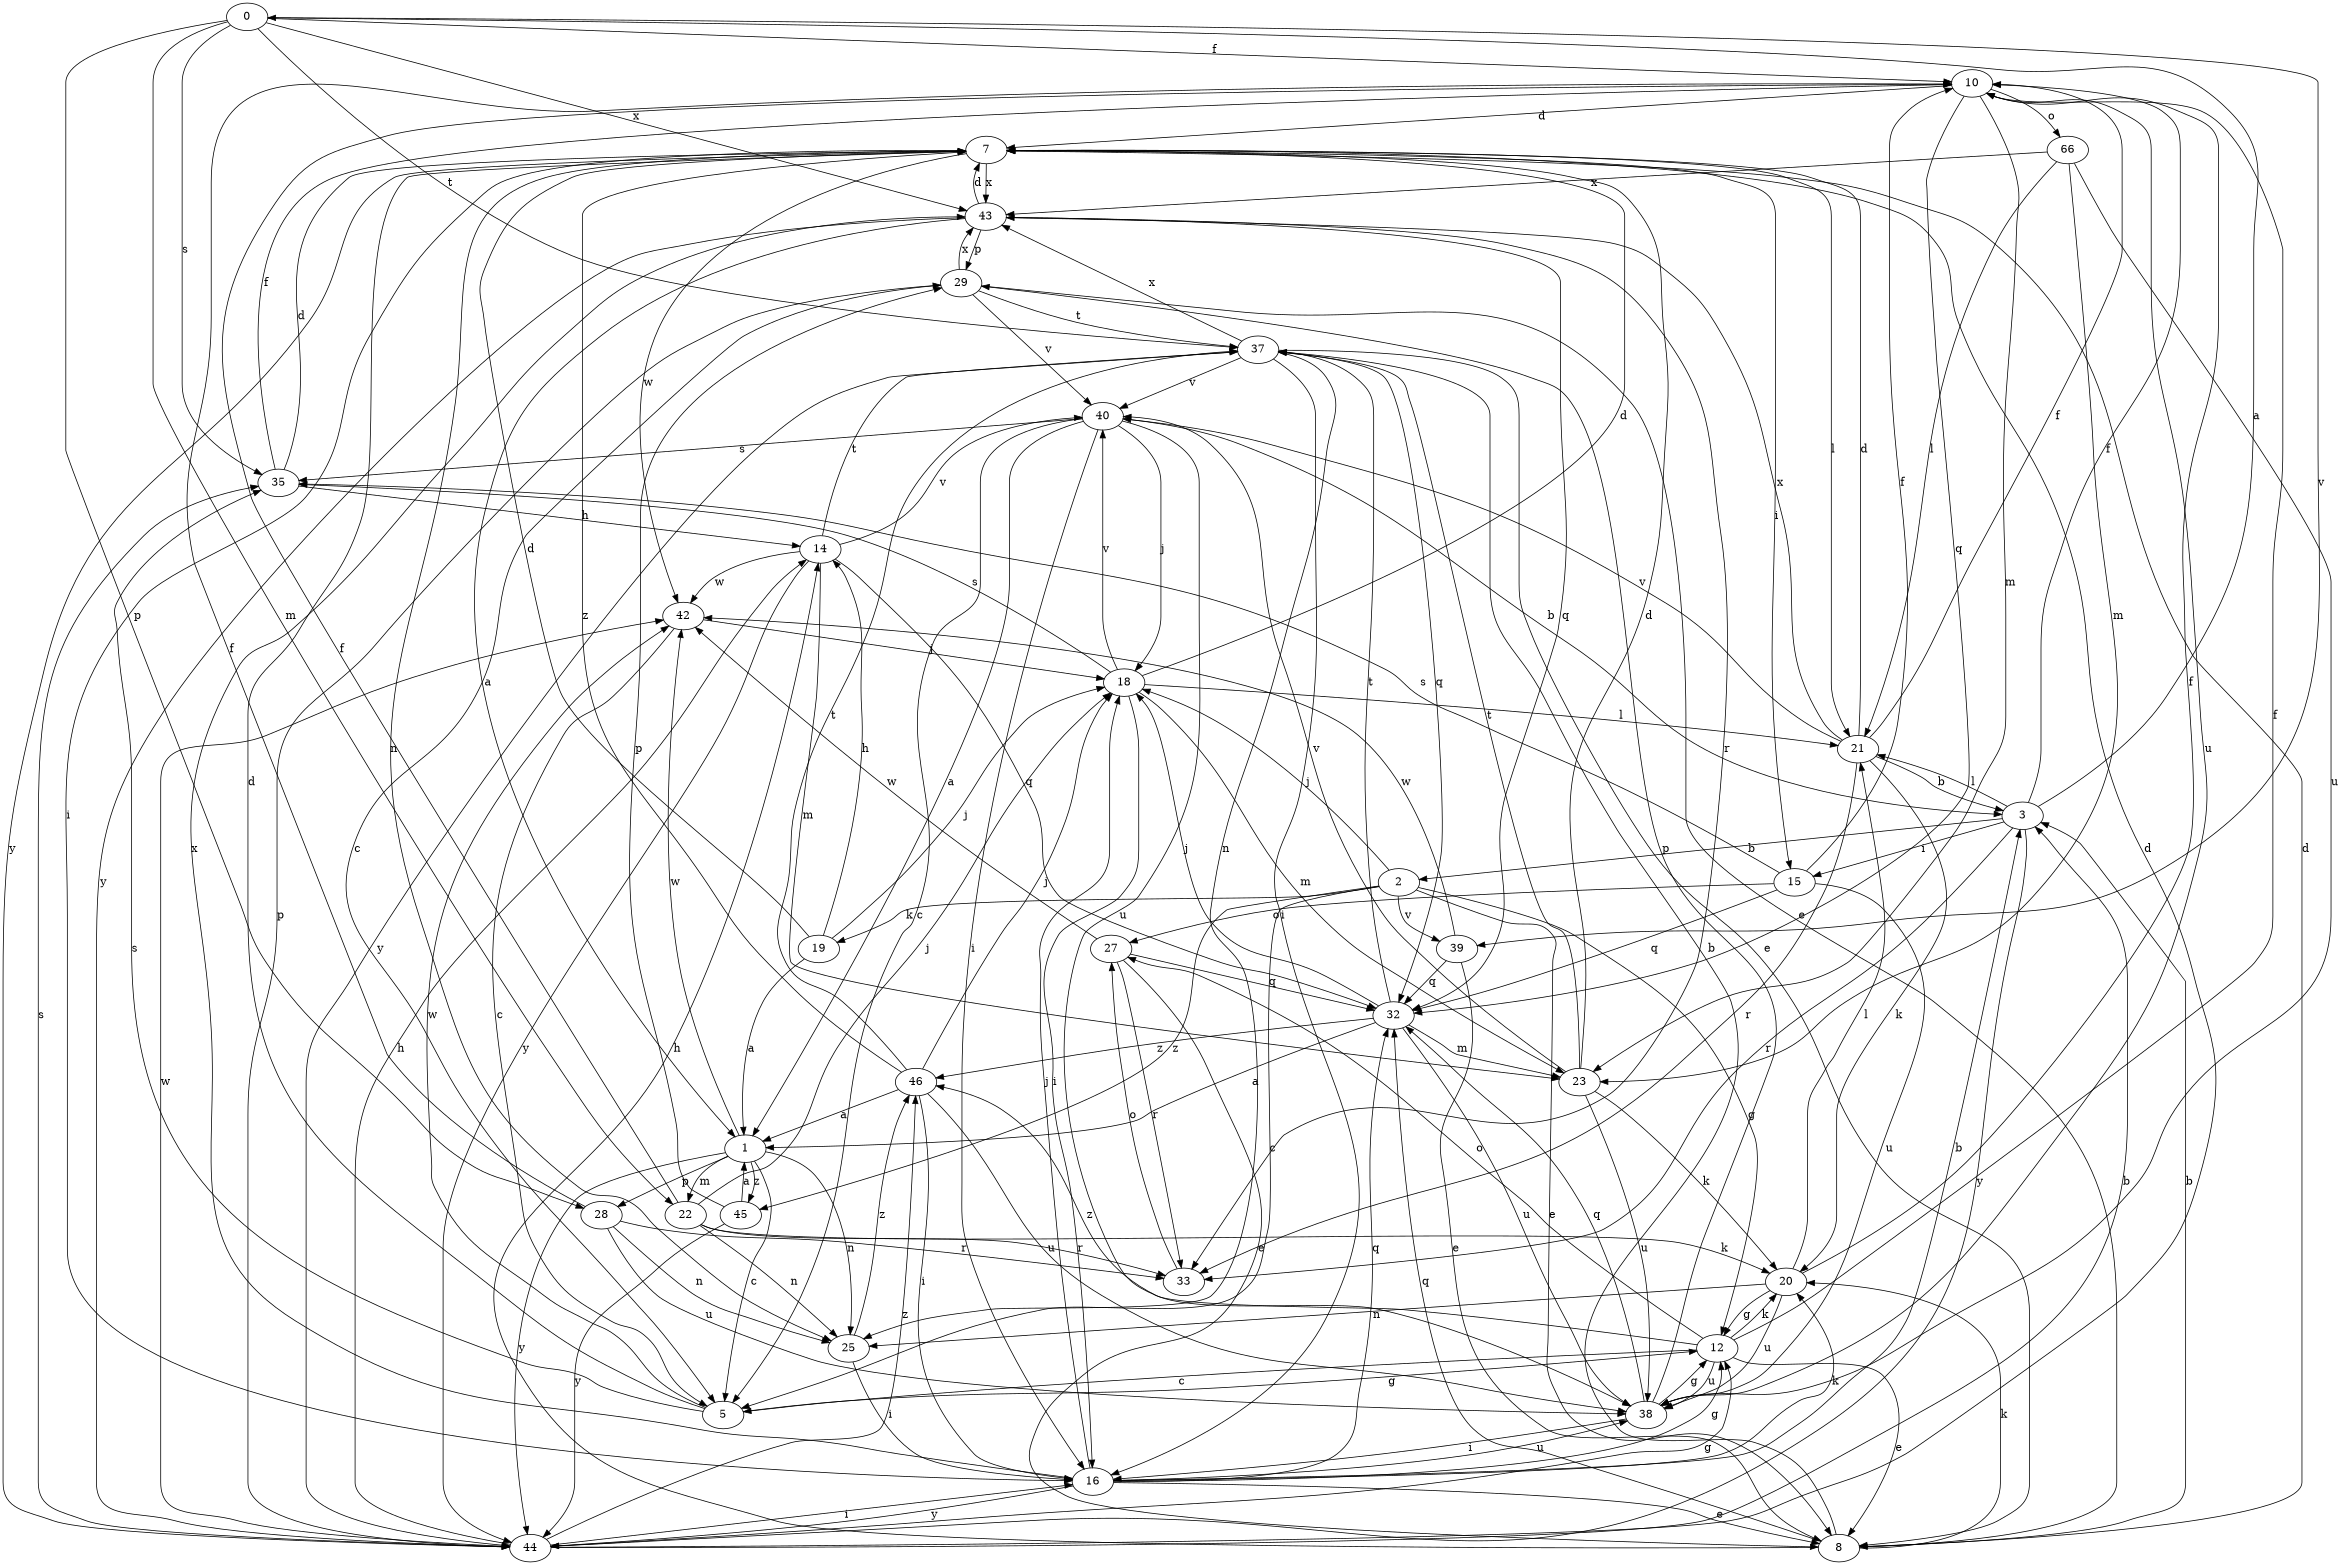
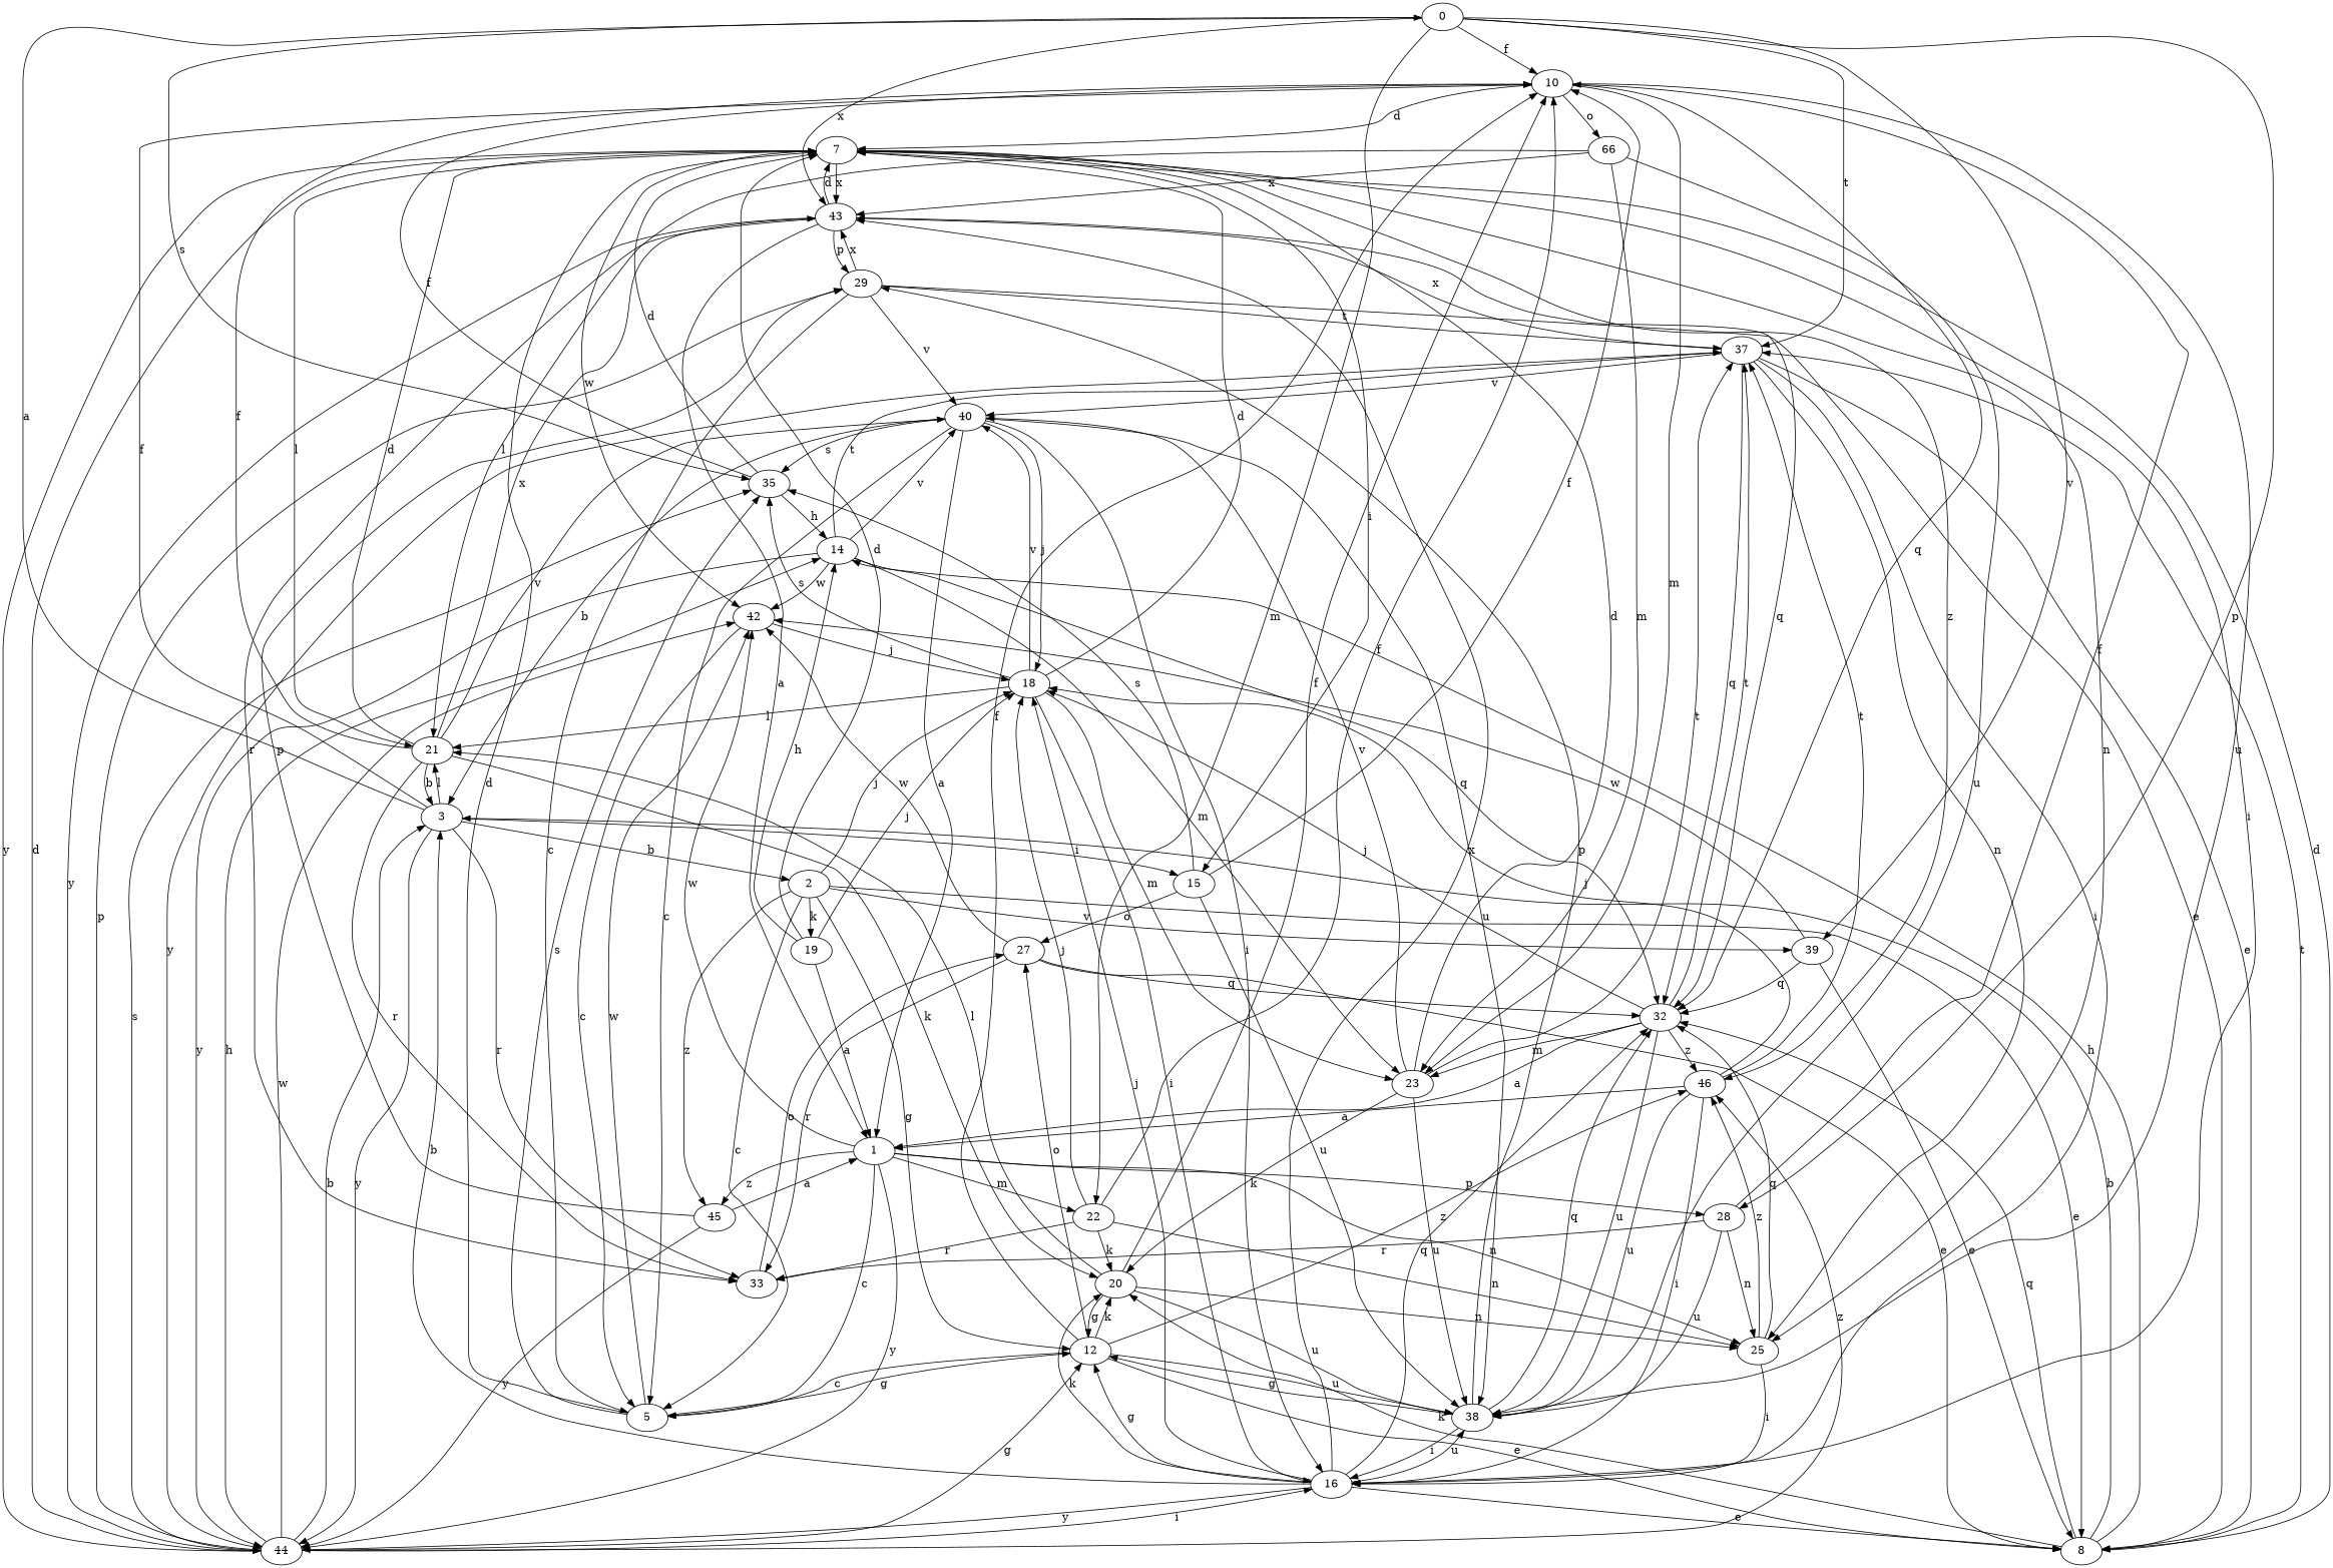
  strict digraph {
    0
    10
    22
    28
    35
    37
    39
    43
    7
    32
    23
    n12 [label=66]
    38
    25
    18
    33
    20
    14
    44
    8
    16
    40
    42
    1
    29
    5
    45
    12
    46
    3
    2
    19
    27
    21
    15
    0 -> 10 [label=f]
    0 -> 22 [label=m]
    0 -> 28 [label=p]
    0 -> 35 [label=s]
    0 -> 37 [label=t]
    0 -> 39 [label=v]
    0 -> 43 [label=x]
    10 -> 7 [label=d]
    10 -> 32 [label=q]
    10 -> 23 [label=m]
    10 -> n12 [label=o]
    10 -> 38 [label=u]
    22 -> 10 [label=f]
    22 -> 25 [label=n]
    22 -> 18 [label=j]
    22 -> 33 [label=r]
    22 -> 20 [label=k]
    28 -> 10 [label=f]
    28 -> 38 [label=u]
    28 -> 25 [label=n]
    28 -> 33 [label=r]
    35 -> 10 [label=f]
    35 -> 7 [label=d]
    35 -> 14 [label=h]
    37 -> 43 [label=x]
    37 -> 32 [label=q]
    37 -> 25 [label=n]
    37 -> 44 [label=y]
    37 -> 8 [label=e]
    37 -> 16 [label=i]
    37 -> 40 [label=v]
    39 -> 32 [label=q]
    39 -> 8 [label=e]
    39 -> 42 [label=w]
    43 -> 7 [label=d]
    43 -> 32 [label=q]
    43 -> 33 [label=r]
    43 -> 44 [label=y]
    43 -> 1 [label=a]
    43 -> 29 [label=p]
    7 -> 43 [label=x]
    7 -> 25 [label=n]
    7 -> 44 [label=y]
    7 -> 16 [label=i]
    7 -> 42 [label=w]
-   46 -> 7 [label=z]
+   7 -> 46 [label=z]
    7 -> 21 [label=l]
    7 -> 15 [label=i]
    32 -> 37 [label=t]
    32 -> 23 [label=m]
    32 -> 38 [label=u]
    32 -> 18 [label=j]
    32 -> 1 [label=a]
    32 -> 46 [label=z]
    23 -> 37 [label=t]
    23 -> 7 [label=d]
    23 -> 38 [label=u]
    23 -> 20 [label=k]
    23 -> 40 [label=v]
    n12 -> 43 [label=x]
    n12 -> 23 [label=m]
    n12 -> 38 [label=u]
    n12 -> 21 [label=l]
    38 -> 32 [label=q]
    38 -> 16 [label=i]
    38 -> 29 [label=p]
    38 -> 12 [label=g]
    25 -> 16 [label=i]
    25 -> 46 [label=z]
    18 -> 35 [label=s]
    18 -> 7 [label=d]
    18 -> 23 [label=m]
    18 -> 16 [label=i]
    18 -> 40 [label=v]
    18 -> 21 [label=l]
    33 -> 27 [label=o]
    20 -> 10 [label=f]
    20 -> 38 [label=u]
    20 -> 25 [label=n]
    20 -> 12 [label=g]
    20 -> 21 [label=l]
    14 -> 37 [label=t]
    14 -> 32 [label=q]
    14 -> 23 [label=m]
    14 -> 44 [label=y]
    14 -> 40 [label=v]
    14 -> 42 [label=w]
    44 -> 35 [label=s]
    44 -> 7 [label=d]
    44 -> 14 [label=h]
    44 -> 16 [label=i]
    44 -> 42 [label=w]
    44 -> 29 [label=p]
    44 -> 12 [label=g]
    44 -> 46 [label=z]
    44 -> 3 [label=b]
-   8 -> 37 [label=b]
+   8 -> 37 [label=t]
    8 -> 7 [label=d]
    8 -> 32 [label=q]
    8 -> 20 [label=k]
    8 -> 14 [label=h]
    8 -> 3 [label=b]
    16 -> 43 [label=x]
    16 -> 32 [label=q]
    16 -> 38 [label=u]
    16 -> 18 [label=j]
    16 -> 20 [label=k]
    16 -> 44 [label=y]
    16 -> 8 [label=e]
    16 -> 12 [label=g]
    16 -> 3 [label=b]
    40 -> 35 [label=s]
    40 -> 38 [label=u]
    40 -> 18 [label=j]
    40 -> 16 [label=i]
    40 -> 1 [label=a]
    40 -> 5 [label=c]
    40 -> 3 [label=b]
    42 -> 18 [label=j]
    42 -> 5 [label=c]
    1 -> 22 [label=m]
    1 -> 28 [label=p]
    1 -> 25 [label=n]
    1 -> 44 [label=y]
    1 -> 42 [label=w]
    1 -> 5 [label=c]
    1 -> 45 [label=z]
    29 -> 37 [label=t]
    29 -> 43 [label=x]
    29 -> 8 [label=e]
    29 -> 40 [label=v]
    29 -> 5 [label=c]
    5 -> 35 [label=s]
    5 -> 7 [label=d]
    5 -> 42 [label=w]
    5 -> 12 [label=g]
    45 -> 44 [label=y]
    45 -> 1 [label=a]
    45 -> 29 [label=p]
    12 -> 10 [label=f]
    12 -> 38 [label=u]
    12 -> 20 [label=k]
    12 -> 8 [label=e]
    12 -> 5 [label=c]
    12 -> 46 [label=z]
    12 -> 27 [label=o]
    46 -> 37 [label=t]
    46 -> 38 [label=u]
    46 -> 18 [label=j]
    46 -> 16 [label=i]
    46 -> 1 [label=a]
    3 -> 0 [label=a]
    3 -> 10 [label=f]
    3 -> 33 [label=r]
    3 -> 44 [label=y]
    3 -> 2 [label=b]
    3 -> 21 [label=l]
    3 -> 15 [label=i]
    2 -> 39 [label=v]
    2 -> 18 [label=j]
    2 -> 8 [label=e]
    2 -> 5 [label=c]
    2 -> 45 [label=z]
    2 -> 12 [label=g]
    2 -> 19 [label=k]
    19 -> 7 [label=d]
    19 -> 18 [label=j]
    19 -> 14 [label=h]
    19 -> 1 [label=a]
    27 -> 32 [label=q]
    27 -> 33 [label=r]
    27 -> 8 [label=e]
    27 -> 42 [label=w]
    21 -> 10 [label=f]
    21 -> 43 [label=x]
    21 -> 7 [label=d]
    21 -> 33 [label=r]
    21 -> 20 [label=k]
    21 -> 40 [label=v]
    21 -> 3 [label=b]
    15 -> 10 [label=f]
    15 -> 35 [label=s]
-   15 -> 32 [label=q]
+   25 -> 32 [label=q]
    15 -> 38 [label=u]
    15 -> 27 [label=o]
  }
